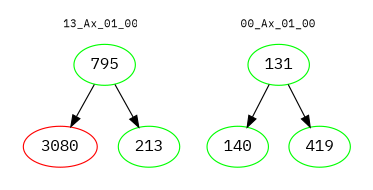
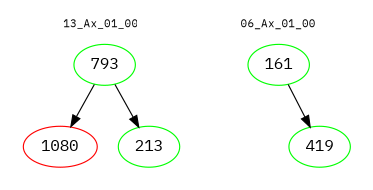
  digraph {
    fontname="IBM Plex Mono"
    node [color=green fontname="IBM Plex Mono"]
    edge [color=black fontname="IBM Plex Mono"]
-   n1 [label=795]
-   n2 [color=red label=3080]
+   n1 [label=793]
+   n2 [color=red label=1080]
    n3 [label=213]
-   n4 [label=131]
-   n5 [label=140]
+   n4 [label=161]
    n6 [label=419]
    subgraph cluster_1 {
      color=white
      fontsize=10
      label="13_Ax_01_00"
      n1
      n2
      n3
    }
    subgraph cluster_2 {
      color=white
      fontsize=10
-     label="00_Ax_01_00"
+     label="06_Ax_01_00"
      n4
-     n5
      n6
    }
    n1 -> n2
    n1 -> n3
-   n4 -> n5
    n4 -> n6
  }
